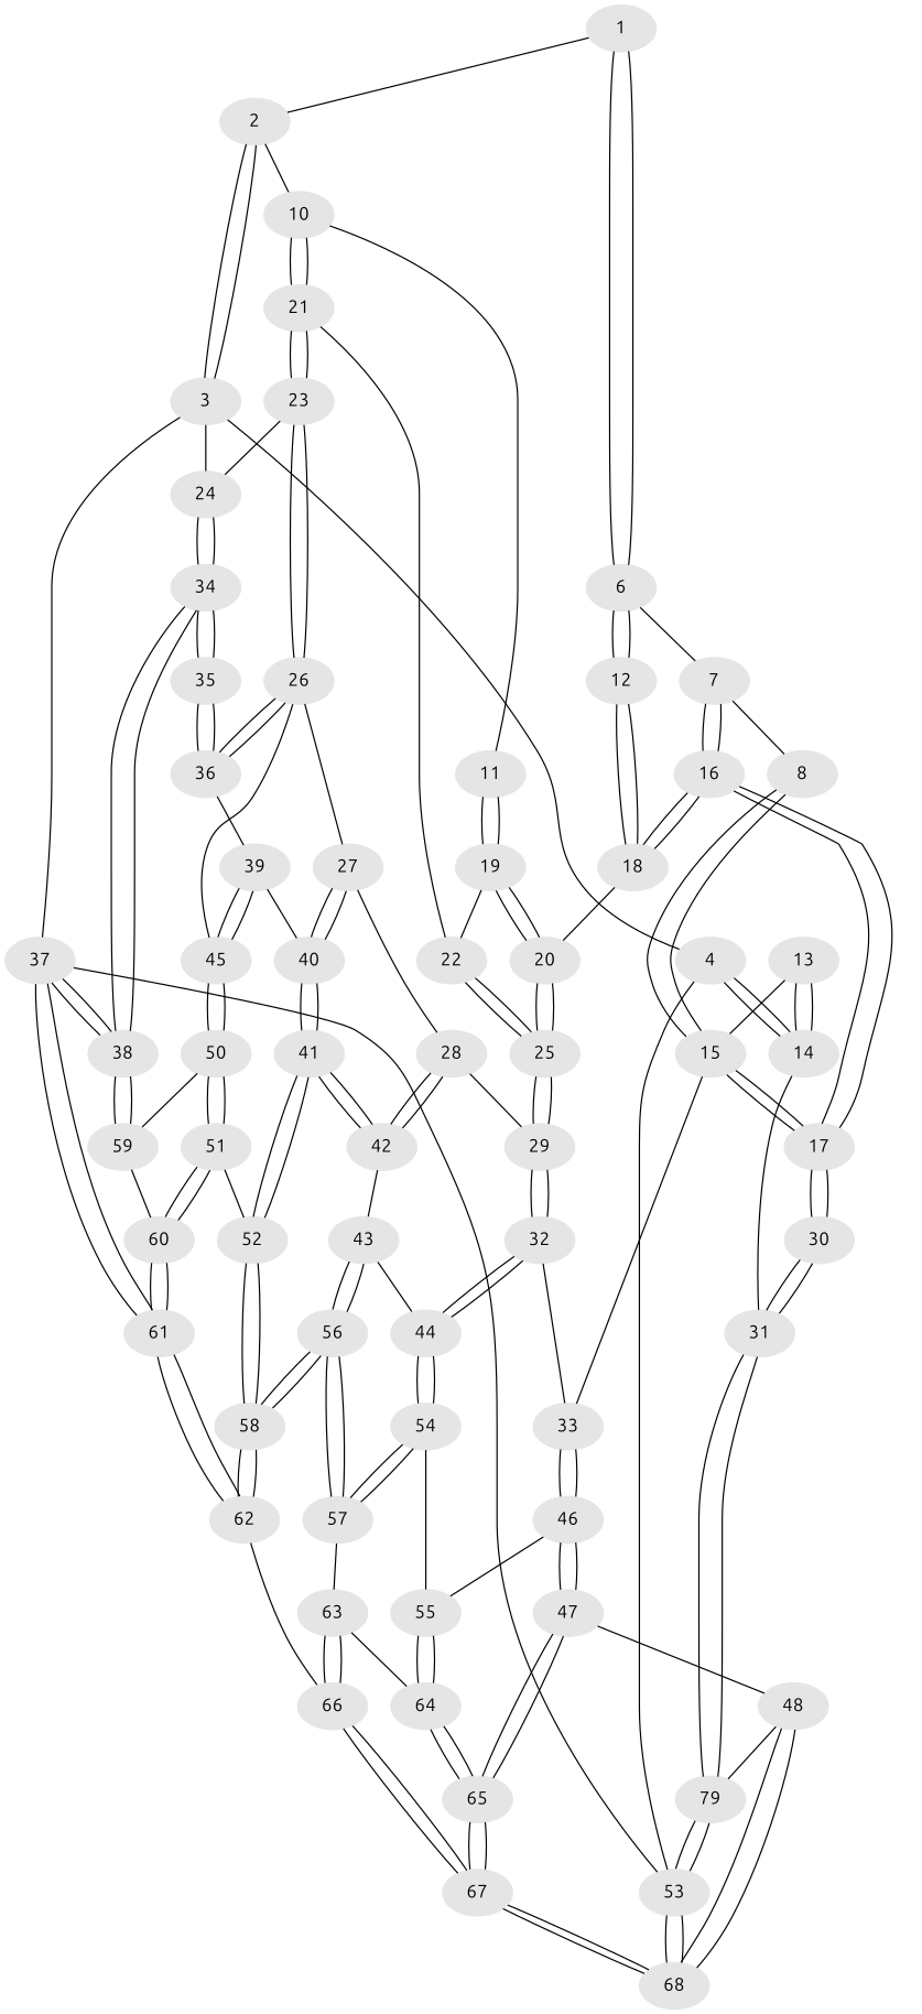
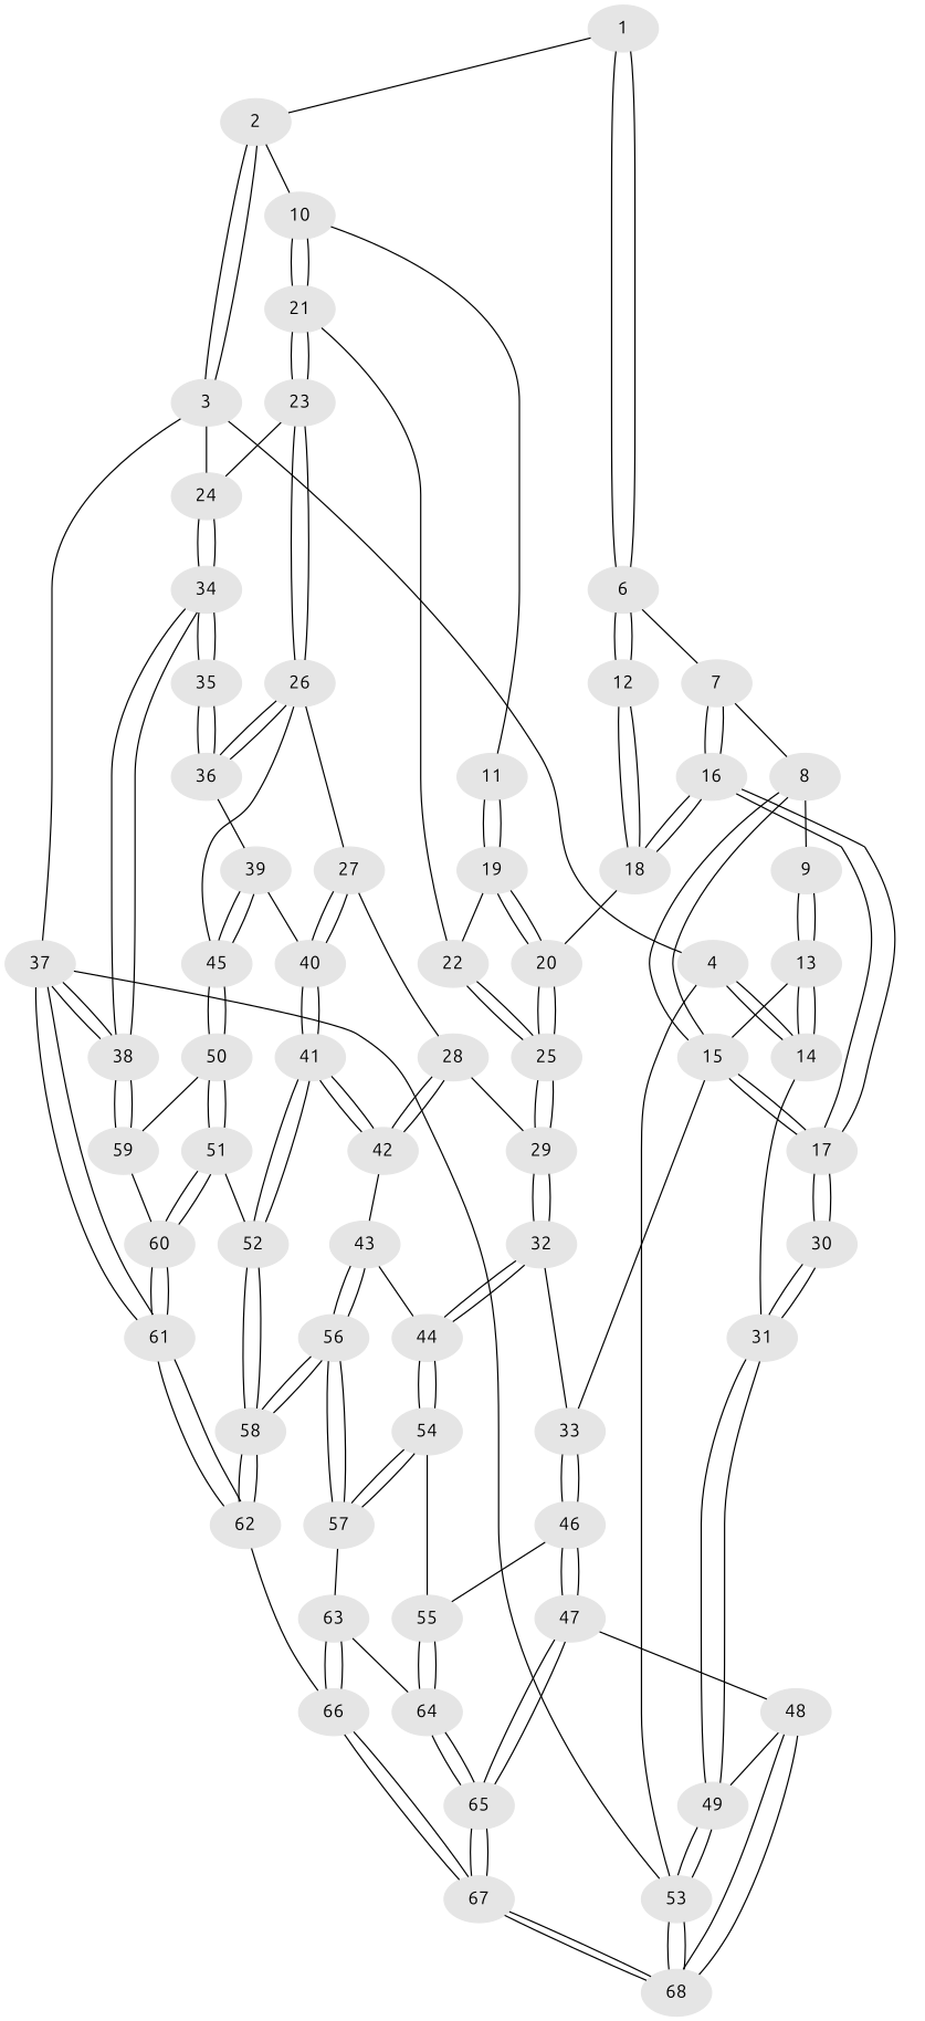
  graph {
    fontname=Ubuntu
    node [color=gray90 fontname=Ubuntu style=filled]
    edge [fontname=Ubuntu]
    1
    2
    6
    3
    10
    7
    12
    4
    24
    37
    11
    21
    14
    53
    34
    38
    61
    31
    68
+   9
    13
    8
    16
    18
    15
    17
    33
    19
    22
    23
    20
-   49 [label=79]
+   49
    30
    25
    29
    26
    27
    36
    45
    35
    32
    28
    40
    39
    42
    41
    43
    44
    46
    54
    47
    55
    59
    50
    62
    60
    52
    58
    56
    57
    51
    48
    65
    64
    67
    63
    66
    1 -- 2
    1 -- 6
    1 -- 6
    2 -- 3
    2 -- 3
    2 -- 10
    6 -- 7
    6 -- 12
    6 -- 12
    3 -- 4
    3 -- 24
    3 -- 37
    10 -- 11
    10 -- 21
    10 -- 21
    7 -- 8
    7 -- 16
    7 -- 16
    12 -- 18
    12 -- 18
    4 -- 14
    4 -- 14
    4 -- 53
    24 -- 34
    24 -- 34
    37 -- 53
    37 -- 38
    37 -- 38
    37 -- 61
    37 -- 61
    11 -- 19
    11 -- 19
    21 -- 22
    21 -- 23
    21 -- 23
    14 -- 31
    53 -- 68
    53 -- 68
    34 -- 38
    34 -- 38
    34 -- 35
    34 -- 35
    38 -- 59
    38 -- 59
    61 -- 62
    61 -- 62
    31 -- 49
    31 -- 49
+   9 -- 13
+   9 -- 13
    13 -- 14
    13 -- 14
    13 -- 15
+   8 -- 9
    8 -- 15
    8 -- 15
    16 -- 18
    16 -- 18
    16 -- 17
    16 -- 17
    18 -- 20
    15 -- 17
    15 -- 17
    15 -- 33
    17 -- 30
    17 -- 30
    33 -- 46
    33 -- 46
    19 -- 22
    19 -- 20
    19 -- 20
    22 -- 25
    22 -- 25
    23 -- 24
    23 -- 26
    23 -- 26
    20 -- 25
    20 -- 25
    49 -- 53
    49 -- 53
    30 -- 31
    30 -- 31
    25 -- 29
    25 -- 29
    29 -- 32
    29 -- 32
    26 -- 27
    26 -- 36
    26 -- 36
    26 -- 45
    27 -- 28
    27 -- 40
    27 -- 40
    36 -- 39
    45 -- 50
    45 -- 50
    35 -- 36
    35 -- 36
    32 -- 33
    32 -- 44
    32 -- 44
    28 -- 29
    28 -- 42
    28 -- 42
    40 -- 41
    40 -- 41
    39 -- 45
    39 -- 45
    39 -- 40
    42 -- 43
    41 -- 42
    41 -- 42
    41 -- 52
    41 -- 52
    43 -- 44
    43 -- 56
    43 -- 56
    44 -- 54
    44 -- 54
    46 -- 47
    46 -- 47
    46 -- 55
    54 -- 55
    54 -- 57
    54 -- 57
    47 -- 48
    47 -- 65
    47 -- 65
    55 -- 64
    55 -- 64
    59 -- 60
    50 -- 59
    50 -- 51
    50 -- 51
    62 -- 66
    60 -- 61
    60 -- 61
    52 -- 58
    52 -- 58
    58 -- 62
    58 -- 62
    56 -- 58
    56 -- 58
    56 -- 57
    56 -- 57
    57 -- 63
    51 -- 60
    51 -- 60
    51 -- 52
    48 -- 68
    48 -- 68
    48 -- 49
    65 -- 67
    65 -- 67
    64 -- 65
    64 -- 65
    67 -- 68
    67 -- 68
    63 -- 64
    63 -- 66
    63 -- 66
    66 -- 67
    66 -- 67
  }
